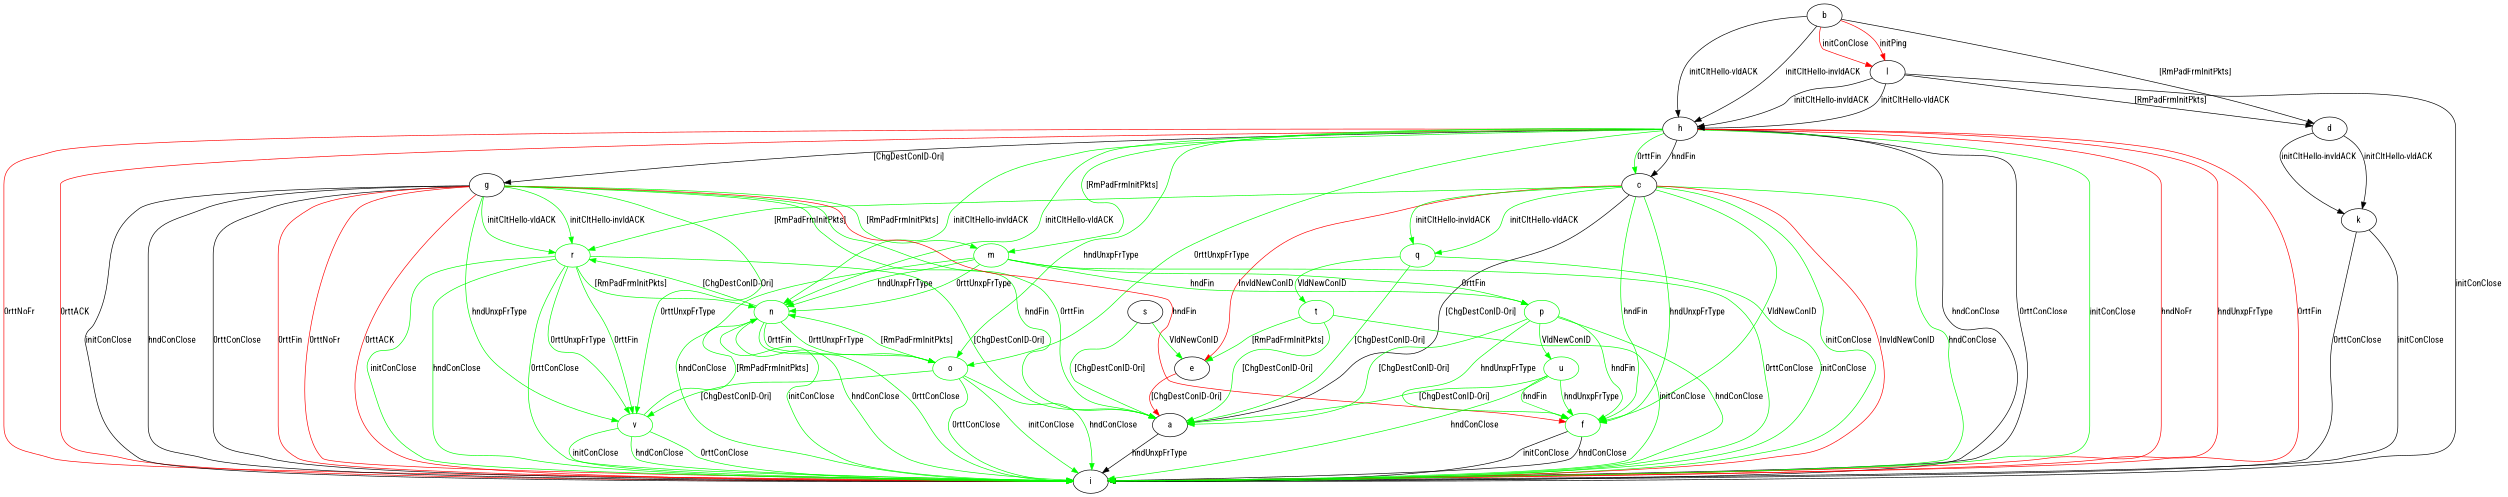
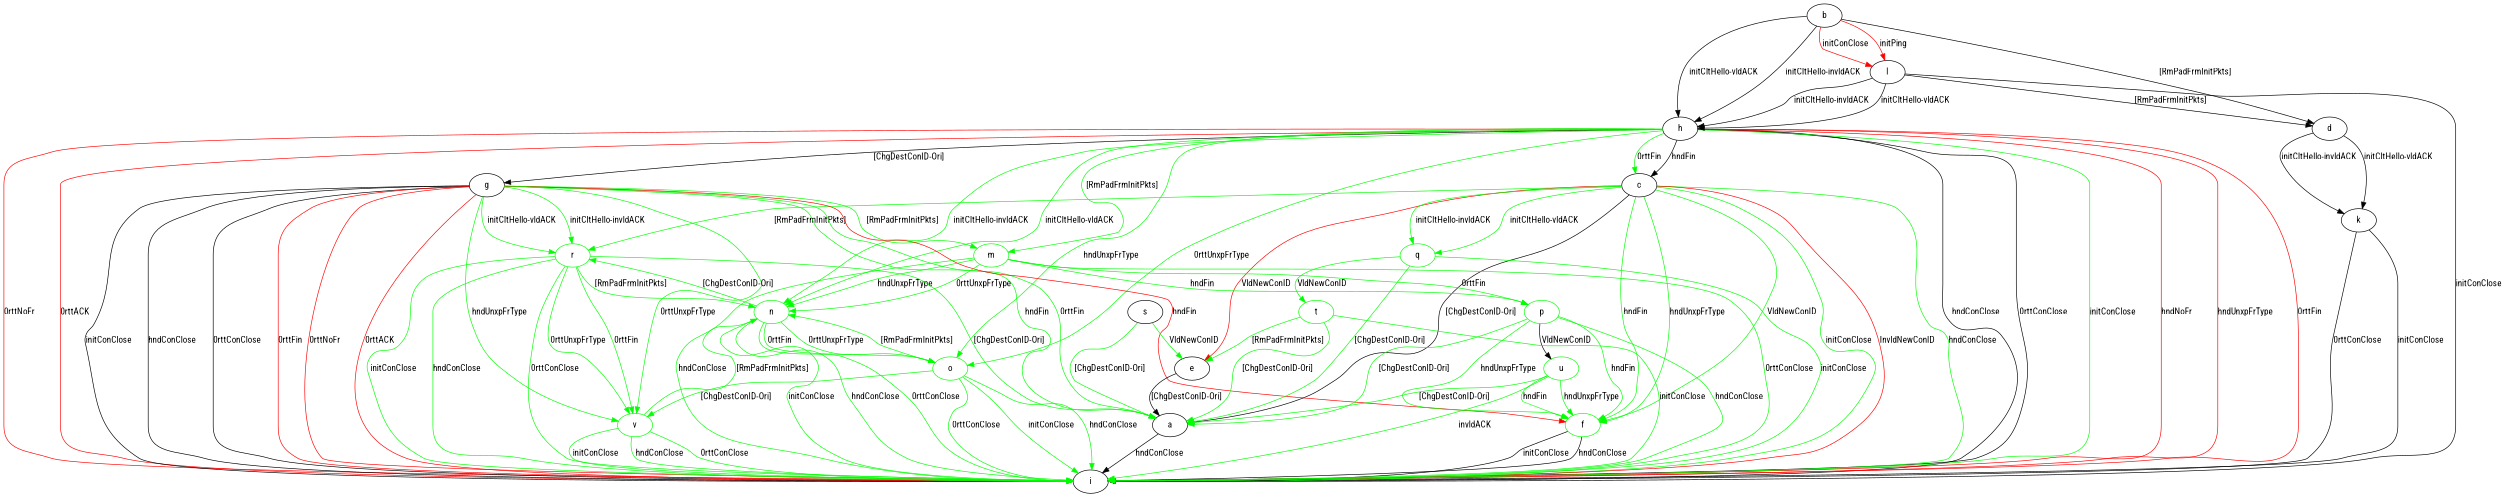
  digraph {
    fontname="Roboto Condensed"
    node [fontname="Roboto Condensed"]
    edge [fontname="Roboto Condensed" color=green]
    a
    i
    b
    d
    h
    l
    k
    c
    g
    m [color=green]
    n [color=green]
    o [color=green]
    e
    f [color=green]
    q [color=green]
    r [color=green]
    v [color=green]
    p [color=green]
    u [color=green]
    t [color=green]
    s [color=black]
-   a -> i [label="hndUnxpFrType " color=""]
+   a -> i [label="hndConClose " color=""]
    b -> d [label="[RmPadFrmInitPkts] " color=""]
    b -> h [label="initCltHello-vldACK " color=""]
    b -> h [label="initCltHello-invldACK " color=""]
    b -> l [color=red label="initPing "]
    b -> l [color=red label="initConClose "]
    d -> k [label="initCltHello-vldACK " color=""]
    d -> k [label="initCltHello-invldACK " color=""]
    h -> i [label="hndConClose " color=""]
    h -> i [label="0rttConClose " color=""]
    h -> i [label="initConClose "]
    h -> i [color=red label="hndNoFr "]
    h -> i [color=red label="hndUnxpFrType "]
    h -> i [color=red label="0rttFin "]
    h -> i [color=red label="0rttNoFr "]
    h -> i [color=red label="0rttACK "]
    h -> c [label="hndFin " color=""]
    h -> c [label="0rttFin "]
    h -> g [label="[ChgDestConID-Ori] " color=""]
    h -> m [label="[RmPadFrmInitPkts] "]
    h -> n [label="initCltHello-vldACK "]
    h -> n [label="initCltHello-invldACK "]
    h -> o [label="hndUnxpFrType "]
    h -> o [label="0rttUnxpFrType "]
    l -> i [label="initConClose " color=""]
    l -> d [label="[RmPadFrmInitPkts] " color=""]
    l -> h [label="initCltHello-vldACK " color=""]
    l -> h [label="initCltHello-invldACK " color=""]
    k -> i [label="initConClose " color=""]
    k -> i [label="0rttConClose " color=""]
    c -> a [label="[ChgDestConID-Ori] " color=""]
    c -> i [label="initConClose "]
    c -> i [label="hndConClose "]
    c -> i [color=red label="InvldNewConID "]
-   c -> e [color=red label="InvldNewConID "]
+   c -> e [color=red label="VldNewConID "]
    c -> f [label="hndFin "]
    c -> f [label="hndUnxpFrType "]
    c -> f [label="VldNewConID "]
    c -> q [label="initCltHello-vldACK "]
    c -> q [label="initCltHello-invldACK "]
    c -> r [label="[RmPadFrmInitPkts] "]
    g -> a [label="hndFin "]
    g -> a [label="0rttFin "]
    g -> i [label="initConClose " color=""]
    g -> i [label="hndConClose " color=""]
    g -> i [label="0rttConClose " color=""]
    g -> i [color=red label="0rttFin "]
    g -> i [color=red label="0rttNoFr "]
    g -> i [color=red label="0rttACK "]
    g -> m [label="[RmPadFrmInitPkts] "]
    g -> f [color=red label="hndFin "]
    g -> r [label="initCltHello-vldACK "]
    g -> r [label="initCltHello-invldACK "]
    g -> v [label="hndUnxpFrType "]
    g -> v [label="0rttUnxpFrType "]
    m -> i [label="hndConClose "]
    m -> i [label="0rttConClose "]
    m -> n [label="hndUnxpFrType "]
    m -> n [label="0rttUnxpFrType "]
    m -> p [label="hndFin "]
    m -> p [label="0rttFin "]
    n -> i [label="initConClose "]
    n -> i [label="hndConClose "]
    n -> i [label="0rttConClose "]
    n -> o [label="0rttFin "]
    n -> o [label="0rttUnxpFrType "]
    n -> r [label="[ChgDestConID-Ori] "]
    o -> i [label="initConClose "]
    o -> i [label="hndConClose "]
    o -> i [label="0rttConClose "]
    o -> n [label="[RmPadFrmInitPkts] "]
    o -> v [label="[ChgDestConID-Ori] "]
-   e -> a [label="[ChgDestConID-Ori] " color=red]
+   e -> a [label="[ChgDestConID-Ori] " color=""]
    f -> i [label="initConClose " color=""]
    f -> i [label="hndConClose " color=""]
    q -> a [label="[ChgDestConID-Ori] "]
    q -> i [label="initConClose "]
    q -> t [label="VldNewConID "]
    r -> a [label="[ChgDestConID-Ori] "]
    r -> i [label="initConClose "]
    r -> i [label="hndConClose "]
    r -> i [label="0rttConClose "]
    r -> n [label="[RmPadFrmInitPkts] "]
    r -> v [label="0rttFin "]
    r -> v [label="0rttUnxpFrType "]
    v -> i [label="initConClose "]
    v -> i [label="hndConClose "]
    v -> i [label="0rttConClose "]
    v -> n [label="[RmPadFrmInitPkts] "]
    p -> a [label="[ChgDestConID-Ori] "]
    p -> i [label="hndConClose "]
    p -> f [label="hndFin "]
    p -> f [label="hndUnxpFrType "]
-   p -> u [label="VldNewConID "]
+   p -> u [color=black label="VldNewConID "]
    u -> a [label="[ChgDestConID-Ori] "]
-   u -> i [label="hndConClose "]
+   u -> i [label="invldACK "]
    u -> f [label="hndFin "]
    u -> f [label="hndUnxpFrType "]
    t -> a [label="[ChgDestConID-Ori] "]
    t -> i [label="initConClose "]
    t -> e [label="[RmPadFrmInitPkts] "]
    s -> a [label="[ChgDestConID-Ori] "]
    s -> e [label="VldNewConID "]
  }
